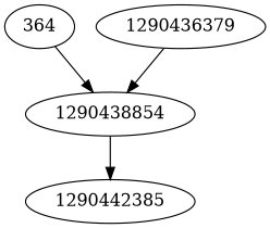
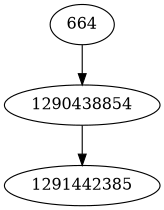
  strict digraph {
    1290438854
-   1290442385
-   364
-   1290436379
+   1290442385 [label=1291442385]
+   364 [label=664]
    1290438854 -> 1290442385
    364 -> 1290438854
-   1290436379 -> 1290438854
  }
